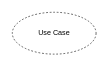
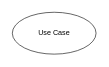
  <mxCell id="0" />
  <mxCell id="1" parent="0" />
- <mxCell id="2" value="Use Case" style="ellipse;whiteSpace=wrap;html=1;dashed=1;" vertex="1" parent="1"><mxGeometry x="20" y="20" width="140" height="70" as="geometry" /></mxCell>
+ <mxCell id="2" value="Use Case" style="ellipse;whiteSpace=wrap;html=1;" vertex="1" parent="1"><mxGeometry x="20" y="20" width="140" height="70" as="geometry" /></mxCell>
